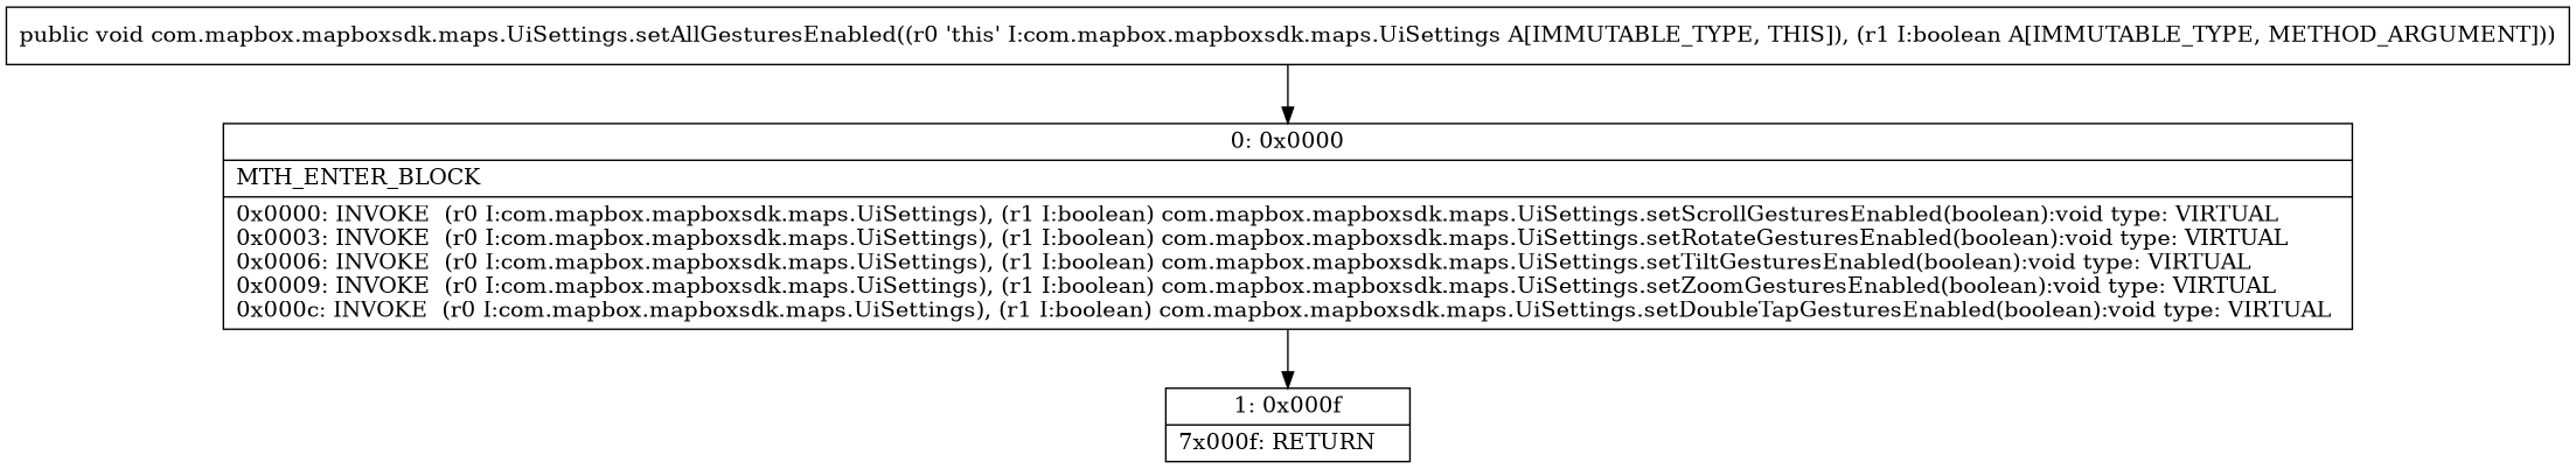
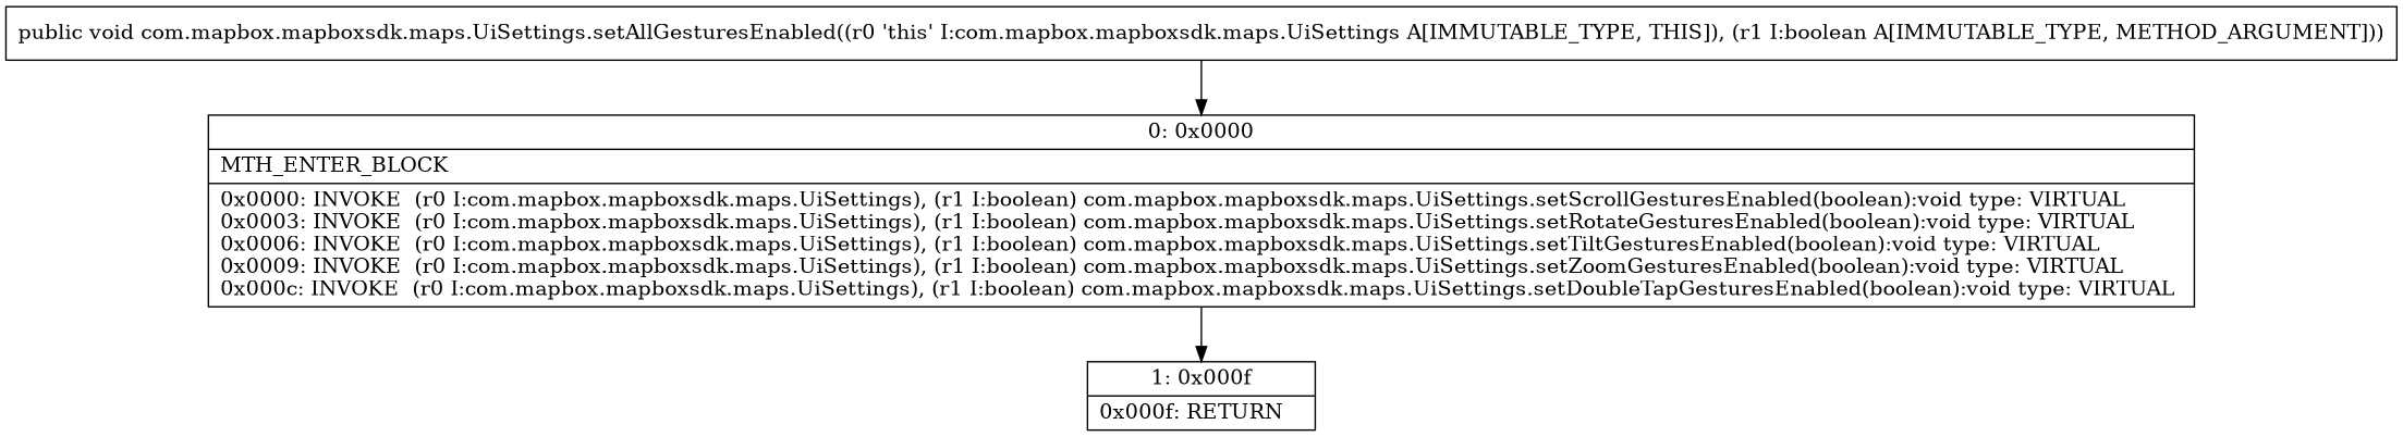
  digraph {
    node [shape=record]
    n1 [label="{0\:\ 0x0000|MTH_ENTER_BLOCK\l|0x0000: INVOKE  (r0 I:com.mapbox.mapboxsdk.maps.UiSettings), (r1 I:boolean) com.mapbox.mapboxsdk.maps.UiSettings.setScrollGesturesEnabled(boolean):void type: VIRTUAL \l0x0003: INVOKE  (r0 I:com.mapbox.mapboxsdk.maps.UiSettings), (r1 I:boolean) com.mapbox.mapboxsdk.maps.UiSettings.setRotateGesturesEnabled(boolean):void type: VIRTUAL \l0x0006: INVOKE  (r0 I:com.mapbox.mapboxsdk.maps.UiSettings), (r1 I:boolean) com.mapbox.mapboxsdk.maps.UiSettings.setTiltGesturesEnabled(boolean):void type: VIRTUAL \l0x0009: INVOKE  (r0 I:com.mapbox.mapboxsdk.maps.UiSettings), (r1 I:boolean) com.mapbox.mapboxsdk.maps.UiSettings.setZoomGesturesEnabled(boolean):void type: VIRTUAL \l0x000c: INVOKE  (r0 I:com.mapbox.mapboxsdk.maps.UiSettings), (r1 I:boolean) com.mapbox.mapboxsdk.maps.UiSettings.setDoubleTapGesturesEnabled(boolean):void type: VIRTUAL \l}"]
-   n2 [label="{1\:\ 0x000f|7x000f: RETURN   \l}"]
+   n2 [label="{1\:\ 0x000f|0x000f: RETURN   \l}"]
    n3 [label="{public void com.mapbox.mapboxsdk.maps.UiSettings.setAllGesturesEnabled((r0 'this' I:com.mapbox.mapboxsdk.maps.UiSettings A[IMMUTABLE_TYPE, THIS]), (r1 I:boolean A[IMMUTABLE_TYPE, METHOD_ARGUMENT])) }"]
    n1 -> n2
    n3 -> n1
  }
